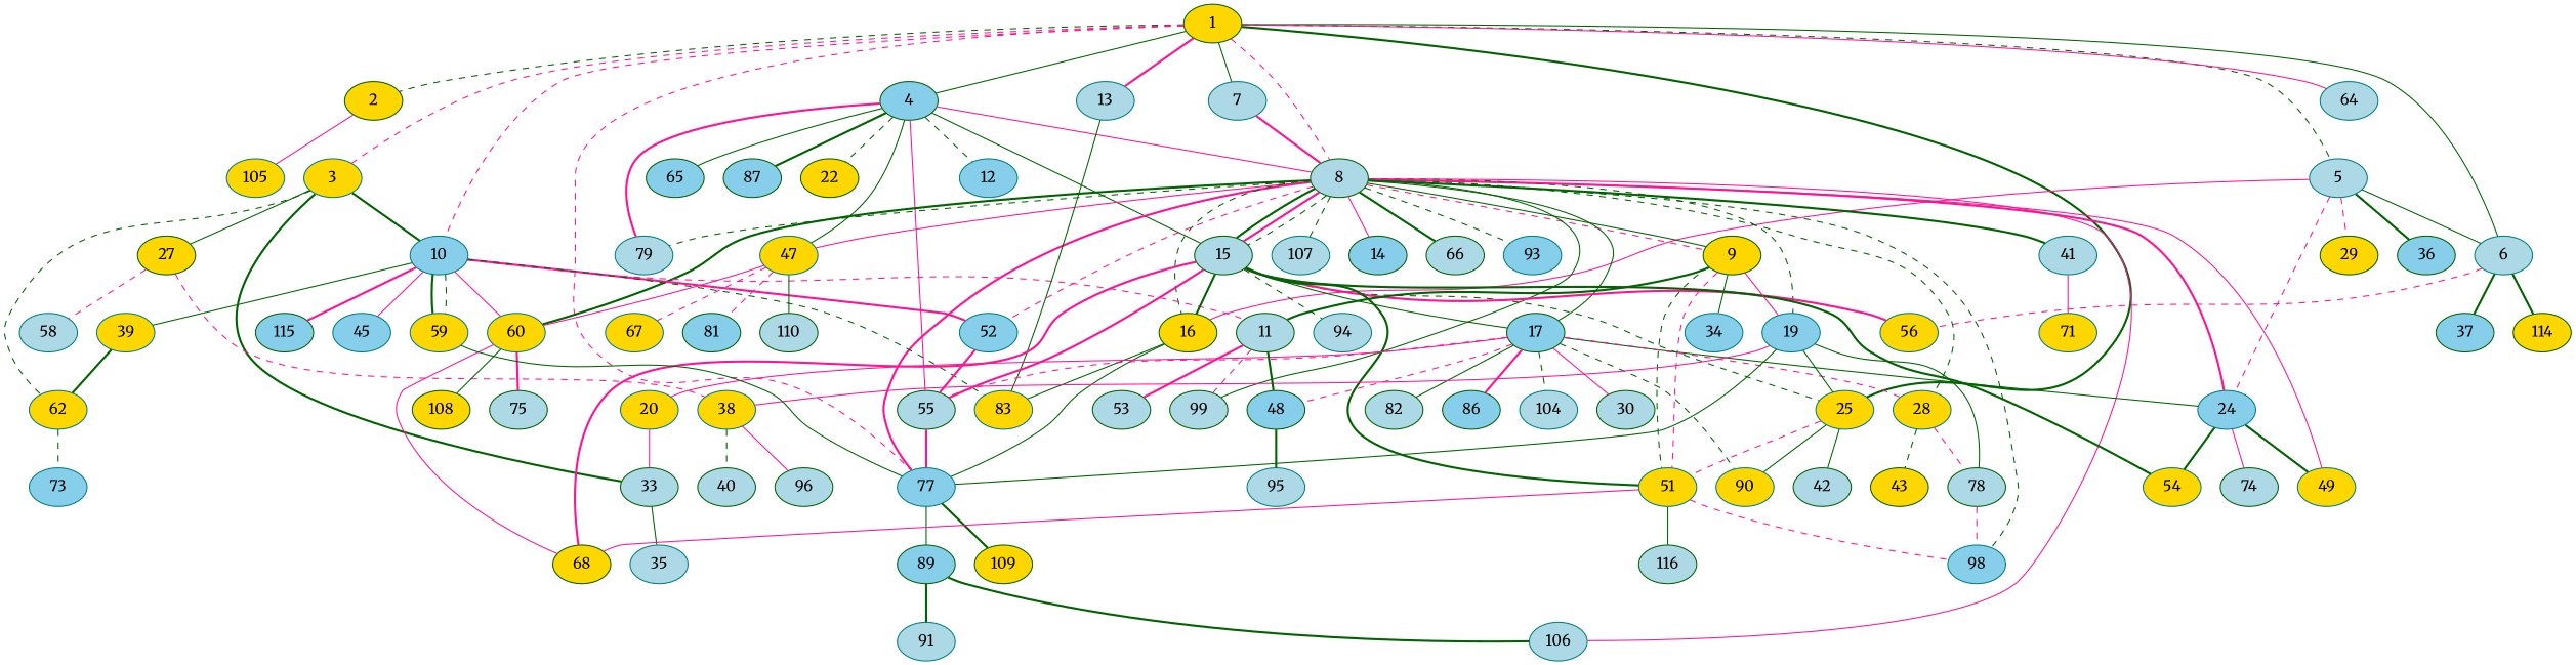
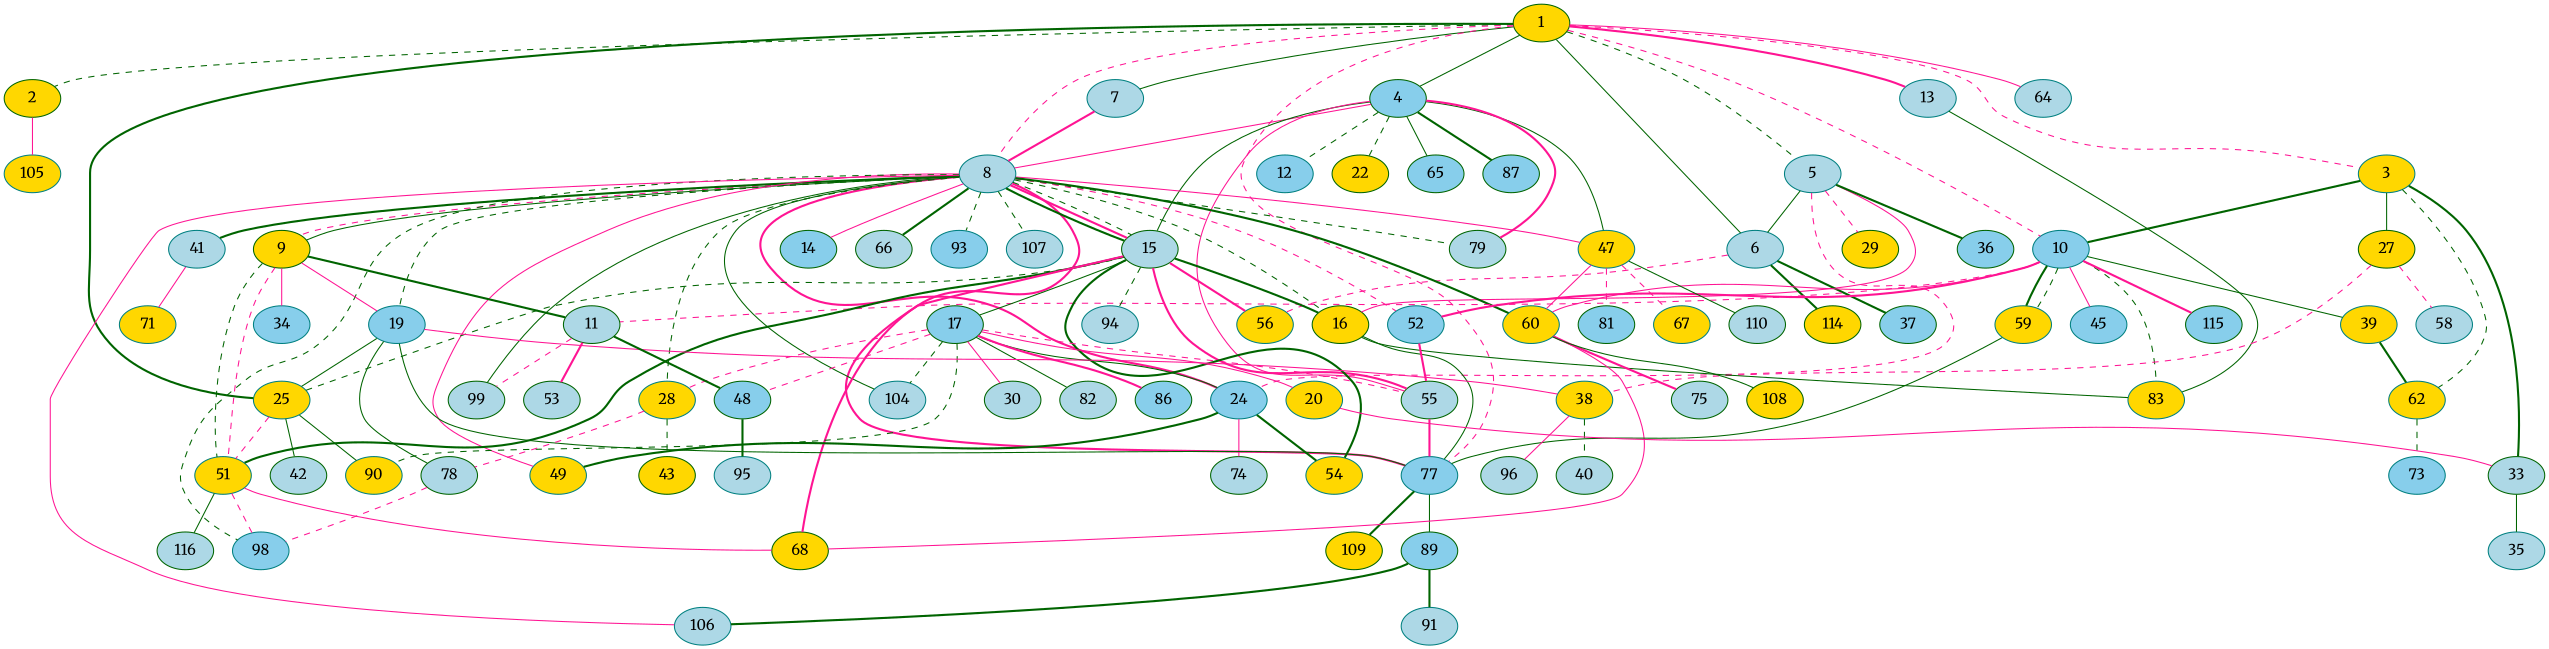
  graph {
    fontname=Merriweather
    node [color=teal fillcolor=lightblue fontname=Merriweather style=filled]
    edge [color=darkgreen fontname=Merriweather style=solid]
    1 [color=darkgreen fillcolor=gold super="+97"]
    2 [color=darkgreen fillcolor=gold super="+26"]
    3 [fillcolor=gold super="+31"]
    4 [color=darkgreen fillcolor=skyblue super="+100"]
    5 [super="+18"]
    6 [super="+63"]
    7
-   8 [color=darkgreen super="+76"]
+   8 [super="+76"]
    10 [fillcolor=skyblue super="+21"]
    13
    25 [fillcolor=gold super="+57"]
    64
    77 [fillcolor=skyblue super="+80"]
    105 [fillcolor=gold]
    27 [color=darkgreen fillcolor=gold super="+44"]
    33 [color=darkgreen]
    62 [fillcolor=gold]
    12 [fillcolor=skyblue]
    15 [color=darkgreen super="+92"]
    22 [color=darkgreen fillcolor=gold super="+88"]
    47 [fillcolor=gold super="+50"]
    55 [color=darkgreen super="+85"]
    65 [color=darkgreen fillcolor=skyblue]
-   79
+   79 [color=darkgreen]
    87 [color=darkgreen fillcolor=skyblue]
    16 [color=darkgreen fillcolor=gold super="+46"]
    24 [fillcolor=skyblue super="+84"]
    29 [color=darkgreen fillcolor=gold]
    36 [color=darkgreen fillcolor=skyblue]
    37 [color=darkgreen fillcolor=skyblue]
    56 [fillcolor=gold]
    114 [color=darkgreen fillcolor=gold]
    9 [color=darkgreen fillcolor=gold super="+32"]
    14 [color=darkgreen fillcolor=skyblue]
    17 [color=darkgreen fillcolor=skyblue super="+23"]
    19 [fillcolor=skyblue super="+111"]
    28 [fillcolor=gold super="+70"]
    41
    49 [fillcolor=gold super="+61"]
    52 [fillcolor=skyblue]
    60 [fillcolor=gold super="+102"]
    66 [color=darkgreen]
    93 [fillcolor=skyblue]
    98 [fillcolor=skyblue super="+101"]
    99 [color=darkgreen]
    106
    107
    11 [color=darkgreen]
    39 [fillcolor=gold]
    45 [fillcolor=skyblue]
    59 [fillcolor=gold]
    83 [fillcolor=gold]
    115 [color=darkgreen fillcolor=skyblue]
    51 [fillcolor=gold]
    90 [fillcolor=gold super="+113"]
    42 [color=darkgreen]
    89 [color=darkgreen fillcolor=skyblue]
    109 [color=darkgreen fillcolor=gold super="+112"]
    38 [fillcolor=gold]
    58
    35
    73 [fillcolor=skyblue]
    54 [fillcolor=gold super="+72"]
    68 [color=darkgreen fillcolor=gold super="+103"]
    94
    67 [fillcolor=gold]
    81 [color=darkgreen fillcolor=skyblue]
    110 [color=darkgreen]
    74 [color=darkgreen]
    34 [fillcolor=skyblue]
    48 [color=darkgreen fillcolor=skyblue]
    20 [fillcolor=gold super="+69"]
    30 [color=darkgreen]
    82 [color=darkgreen]
    86 [color=darkgreen fillcolor=skyblue]
    104
    78 [color=darkgreen]
    43 [color=darkgreen fillcolor=gold]
    71 [fillcolor=gold]
    75 [color=darkgreen]
    108 [color=darkgreen fillcolor=gold]
    53 [color=darkgreen]
    116 [color=darkgreen]
    95
    40 [color=darkgreen]
    96 [color=darkgreen]
    91
    1 -- 2 [style=dashed]
    1 -- 3 [color=deeppink style=dashed]
    1 -- 4
    1 -- 5 [style=dashed]
    1 -- 6
    1 -- 7
    1 -- 8 [color=deeppink style=dashed]
    1 -- 10 [color=deeppink style=dashed]
    1 -- 13 [color=deeppink style=bold]
    1 -- 25 [style=bold]
    1 -- 64 [color=deeppink]
    1 -- 77 [color=deeppink style=dashed]
    2 -- 105 [color=deeppink]
    3 -- 10 [style=bold]
    3 -- 27
    3 -- 33 [style=bold]
    3 -- 62 [style=dashed]
    4 -- 8 [color=deeppink]
    4 -- 12 [style=dashed]
    4 -- 15
    4 -- 22 [style=dashed]
    4 -- 47
    4 -- 55 [color=deeppink]
    4 -- 65
    4 -- 79 [color=deeppink style=bold]
    4 -- 87 [style=bold]
    5 -- 6
    5 -- 16 [color=deeppink]
    5 -- 24 [color=deeppink style=dashed]
    5 -- 29 [color=deeppink style=dashed]
    5 -- 36 [style=bold]
    6 -- 37 [style=bold]
    6 -- 56 [color=deeppink style=dashed]
    6 -- 114 [style=bold]
    7 -- 8 [color=deeppink style=bold]
    8 -- 77 [color=deeppink style=bold]
    8 -- 15 [style=bold]
    8 -- 15 [color=deeppink style=bold]
    8 -- 15 [style=dashed]
    8 -- 47 [color=deeppink weight=2]
    8 -- 79 [style=dashed]
    8 -- 16 [style=dashed]
    8 -- 24 [color=deeppink style=bold]
    8 -- 9 [color=deeppink style=dashed]
    8 -- 9
    8 -- 14 [color=deeppink]
-   8 -- 17
+   8 -- 104
    8 -- 19 [style=dashed]
    8 -- 28 [style=dashed]
    8 -- 41 [style=bold]
    8 -- 49 [color=deeppink]
    8 -- 52 [color=deeppink style=dashed]
    8 -- 60 [style=bold]
    8 -- 66 [style=bold]
    8 -- 93 [style=dashed]
    8 -- 98 [style=dashed]
    8 -- 99
    8 -- 106 [color=deeppink]
    8 -- 107 [style=dashed]
    10 -- 52 [color=deeppink style=bold]
    10 -- 60 [color=deeppink]
    10 -- 11 [color=deeppink style=dashed]
    10 -- 39
    10 -- 45 [color=deeppink]
    10 -- 59 [style=bold]
    10 -- 59 [style=dashed]
    10 -- 83 [style=dashed]
    10 -- 115 [color=deeppink style=bold]
    13 -- 83
    25 -- 51 [color=deeppink style=dashed]
    25 -- 90
    25 -- 42
    77 -- 89
    77 -- 109 [style=bold]
    27 -- 38 [color=deeppink style=dashed]
    27 -- 58 [color=deeppink style=dashed]
    33 -- 35
    62 -- 73 [style=dashed]
    15 -- 25 [style=dashed]
    15 -- 55 [color=deeppink style=bold]
    15 -- 16 [style=bold]
    15 -- 56 [color=deeppink style=bold]
    15 -- 17
    15 -- 51 [style=bold]
    15 -- 54 [style=bold]
    15 -- 68 [color=deeppink style=bold]
    15 -- 94 [style=dashed]
    47 -- 60 [color=deeppink]
    47 -- 67 [color=deeppink style=dashed]
    47 -- 81 [color=deeppink style=dashed]
    47 -- 110
    55 -- 77 [color=deeppink style=bold]
    16 -- 77
    16 -- 83
    24 -- 49 [style=bold]
    24 -- 54 [style=bold]
    24 -- 74 [color=deeppink]
    9 -- 19 [color=deeppink]
    9 -- 11 [style=bold]
    9 -- 51 [style=dashed]
    9 -- 51 [color=deeppink style=dashed]
-   9 -- 34
+   9 -- 34 [color=deeppink]
    17 -- 55 [color=deeppink style=dashed]
    17 -- 24
    17 -- 28 [color=deeppink style=dashed]
    17 -- 90 [style=dashed]
    17 -- 48 [color=deeppink style=dashed]
    17 -- 20 [color=deeppink]
    17 -- 30 [color=deeppink]
    17 -- 82
    17 -- 86 [color=deeppink style=bold]
    17 -- 104 [style=dashed]
    19 -- 25
    19 -- 77
    19 -- 38 [color=deeppink]
    19 -- 78
    28 -- 78 [color=deeppink style=dashed]
    28 -- 43 [style=dashed]
    41 -- 71 [color=deeppink]
    52 -- 55 [color=deeppink style=bold]
    60 -- 68 [color=deeppink]
    60 -- 75 [color=deeppink style=bold]
    60 -- 108
    11 -- 99 [color=deeppink style=dashed]
    11 -- 48 [style=bold]
    11 -- 53 [color=deeppink style=bold]
    39 -- 62 [style=bold]
    59 -- 77
    51 -- 98 [color=deeppink style=dashed]
    51 -- 68 [color=deeppink]
    51 -- 116
    89 -- 106 [style=bold]
    89 -- 91 [style=bold]
    38 -- 40 [style=dashed]
    38 -- 96 [color=deeppink]
    48 -- 95 [style=bold]
    20 -- 33 [color=deeppink]
    78 -- 98 [color=deeppink style=dashed]
  }
